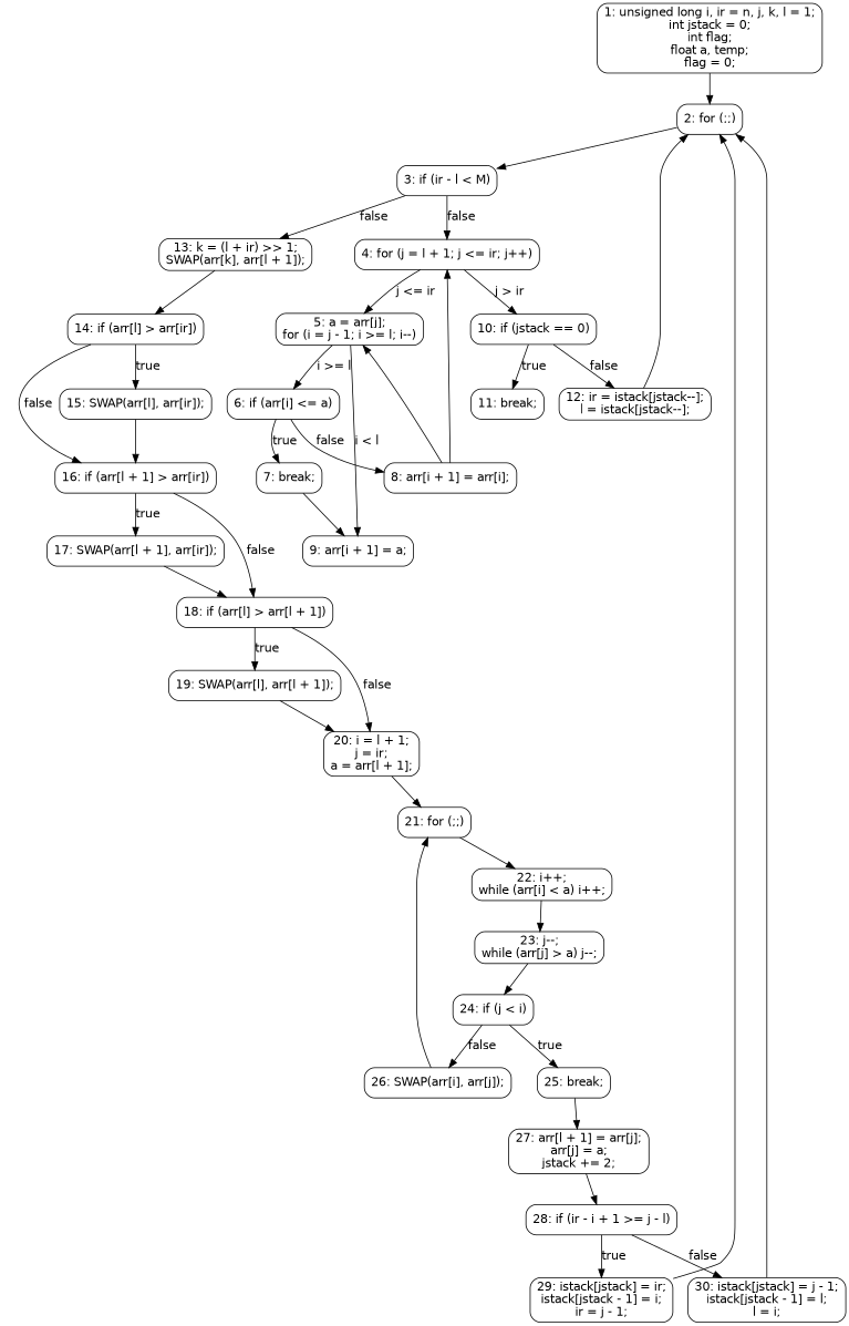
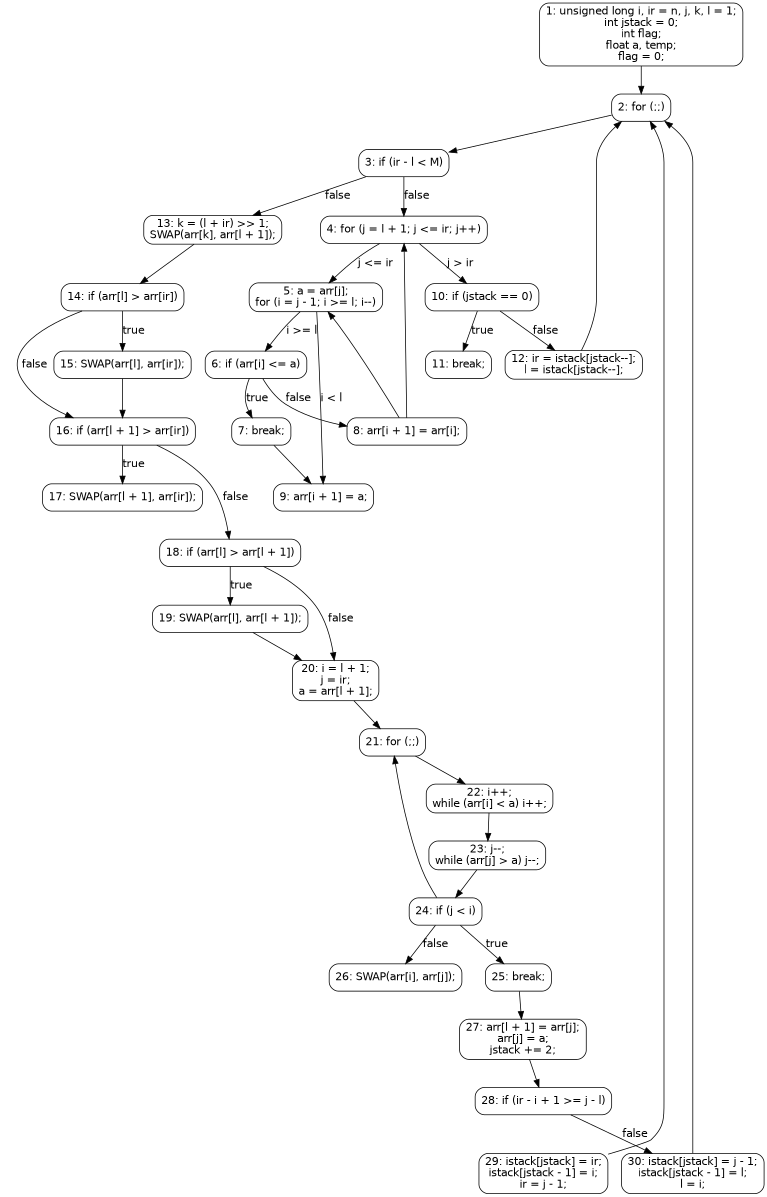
  digraph {
    node [fontname=Helvetica shape=box style=rounded]
    edge [fontname=Helvetica]
    n1 [label="1: unsigned long i, ir = n, j, k, l = 1;\nint jstack = 0;\nint flag;\nfloat a, temp;\nflag = 0;"]
    n2 [label="2: for (;;)"]
    n3 [label="3: if (ir - l < M)"]
    n4 [label="4: for (j = l + 1; j <= ir; j++)"]
    n5 [label="13: k = (l + ir) >> 1;\nSWAP(arr[k], arr[l + 1]);"]
    n6 [label="5: a = arr[j];\nfor (i = j - 1; i >= l; i--)"]
    n7 [label="10: if (jstack == 0)"]
    n8 [label="14: if (arr[l] > arr[ir])"]
    n9 [label="6: if (arr[i] <= a)"]
    n10 [label="9: arr[i + 1] = a;"]
    n11 [label="11: break;"]
    n12 [label="12: ir = istack[jstack--];\nl = istack[jstack--];"]
    n13 [label="7: break;"]
    n14 [label="8: arr[i + 1] = arr[i];"]
    n15 [label="15: SWAP(arr[l], arr[ir]);"]
    n16 [label="16: if (arr[l + 1] > arr[ir])"]
    n17 [label="17: SWAP(arr[l + 1], arr[ir]);"]
    n18 [label="18: if (arr[l] > arr[l + 1])"]
    n19 [label="19: SWAP(arr[l], arr[l + 1]);"]
    n20 [label="20: i = l + 1;\nj = ir;\na = arr[l + 1];"]
    n21 [label="21: for (;;)"]
    n22 [label="22: i++;\nwhile (arr[i] < a) i++;"]
    n23 [label="23: j--;\nwhile (arr[j] > a) j--;"]
    n24 [label="24: if (j < i)"]
    n25 [label="25: break;"]
    n26 [label="26: SWAP(arr[i], arr[j]);"]
    n27 [label="27: arr[l + 1] = arr[j];\narr[j] = a;\njstack += 2;"]
    n28 [label="28: if (ir - i + 1 >= j - l)"]
    n29 [label="29: istack[jstack] = ir;\nistack[jstack - 1] = i;\nir = j - 1;"]
    n30 [label="30: istack[jstack] = j - 1;\nistack[jstack - 1] = l;\nl = i;"]
    n1 -> n2
    n2 -> n3
    n3 -> n4 [label=false]
    n3 -> n5 [label=false]
    n4 -> n6 [label="j <= ir"]
    n4 -> n7 [label="j > ir"]
    n5 -> n8
    n6 -> n9 [label="i >= l"]
    n6 -> n10 [label="i < l"]
    n7 -> n11 [label=true]
    n7 -> n12 [label=false]
    n8 -> n15 [label=true]
    n8 -> n16 [label=false]
    n9 -> n13 [label=true]
    n9 -> n14 [label=false]
    n12 -> n2
    n13 -> n10
    n14 -> n4
    n14 -> n6
    n15 -> n16
    n16 -> n17 [label=true]
    n16 -> n18 [label=false]
-   n17 -> n18
    n18 -> n19 [label=true]
    n18 -> n20 [label=false]
    n19 -> n20
    n20 -> n21
    n21 -> n22
    n22 -> n23
    n23 -> n24
    n24 -> n25 [label=true]
    n24 -> n26 [label=false]
    n25 -> n27
-   n26 -> n21
+   n24 -> n21
    n27 -> n28
-   n28 -> n29 [label=true]
    n28 -> n30 [label=false]
    n29 -> n2
    n30 -> n2
  }
